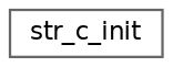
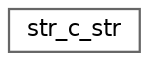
  digraph {
    rankdir=LR
-   n1 [color=grey40 fillcolor=white fontname=Helvetica fontsize=10 height=0.2 label=str_c_init shape=box style=filled width=0.4]
+   n1 [color=grey40 fillcolor=white fontname=Helvetica fontsize=10 height=0.2 label=str_c_str shape=box style=filled width=0.4]
  }
